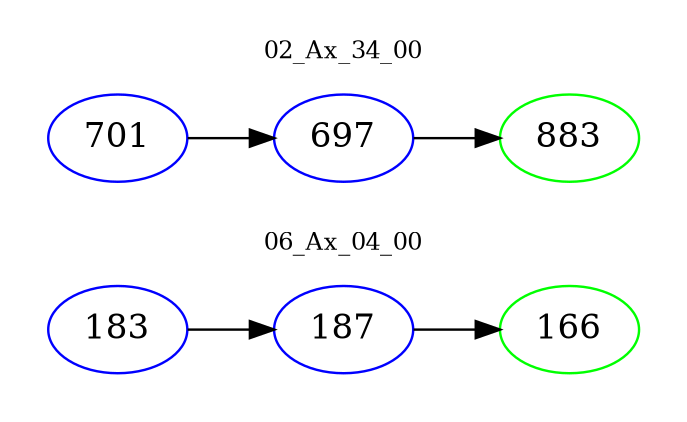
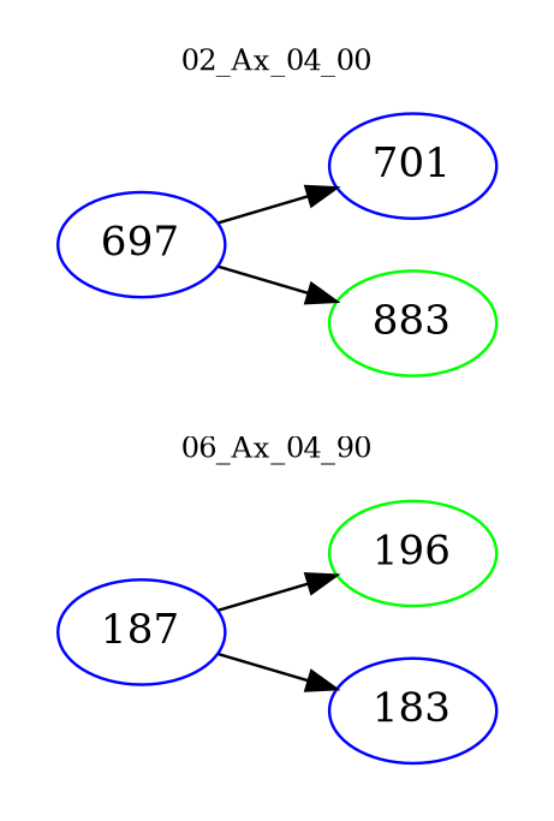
  digraph {
    rankdir=LR
    node [color=blue]
    edge [color=black]
    n1 [label=187]
    n2 [label=183]
-   n3 [color=green label=166]
+   n3 [color=green label=196]
    n4 [label=697]
    n5 [color=green label=883]
    n6 [label=701]
    subgraph cluster_1 {
      color=white
      fontsize=10
-     label="06_Ax_04_00"
+     label="06_Ax_04_90"
      n1
      n2
      n3
    }
    subgraph cluster_2 {
      color=white
      fontsize=10
-     label="02_Ax_34_00"
+     label="02_Ax_04_00"
      n4
      n5
      n6
    }
-   n2 -> n1
+   n1 -> n2
    n1 -> n3
    n4 -> n5
-   n6 -> n4
+   n4 -> n6
  }
